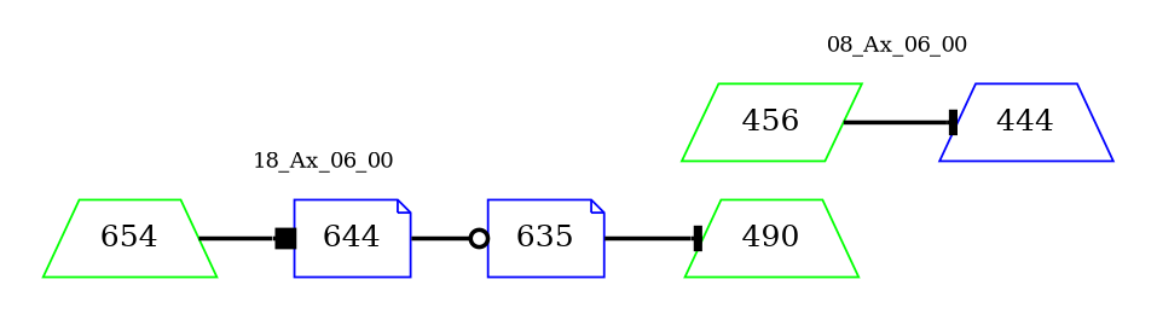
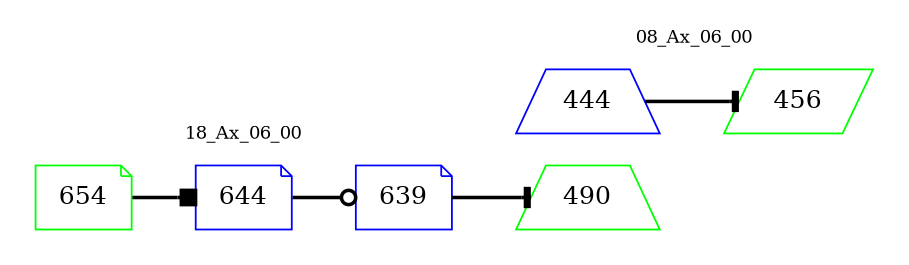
  digraph {
    rankdir=LR
    node [color=green shape=note]
    edge [arrowhead=tee color=black style=bold]
-   n1 [label=654 shape=trapezium]
+   n1 [label=654]
    n2 [color=blue label=644]
-   n3 [color=blue label=635]
+   n3 [color=blue label=639]
    n4 [label=456 shape=parallelogram]
    n5 [color=blue label=444 shape=trapezium]
    n6 [label=490 shape=trapezium]
    subgraph cluster_1 {
      color=white
      fontsize=10
      label="18_Ax_06_00"
      n1
      n2
      n3
    }
    subgraph cluster_2 {
      color=white
      fontsize=10
      label="08_Ax_06_00"
      n4
      n5
      n6
    }
    n1 -> n2 [arrowhead=box]
    n2 -> n3 [arrowhead=odot]
    n3 -> n6
-   n4 -> n5
+   n5 -> n4
  }
